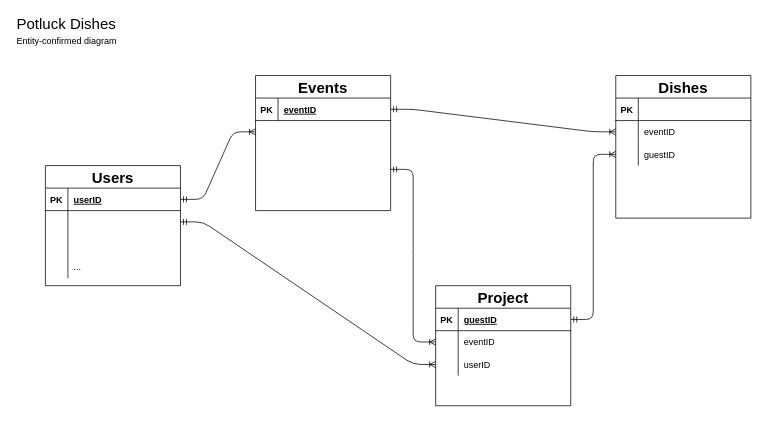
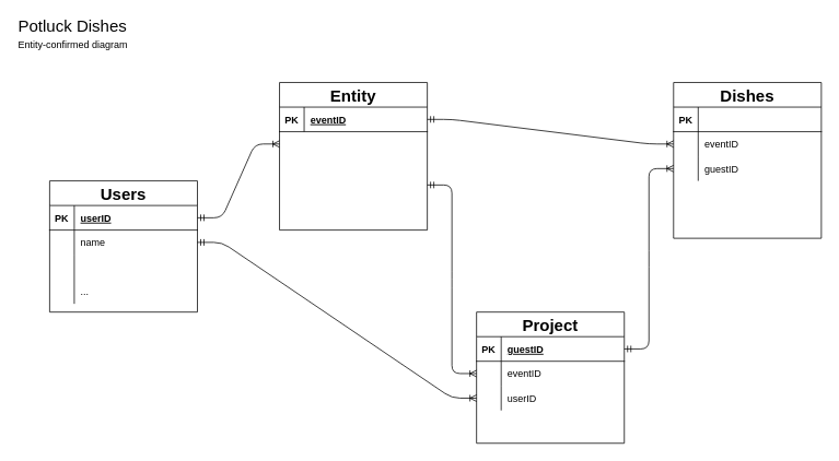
  <mxCell id="0" />
  <mxCell id="1" parent="0" />
  <mxCell id="2" value="Potluck Dishes" style="text;html=1;strokeColor=none;fillColor=none;align=left;verticalAlign=middle;whiteSpace=wrap;rounded=0;fontSize=20;" vertex="1" parent="1"><mxGeometry x="20" y="20" width="220" height="20" as="geometry" /></mxCell>
  <mxCell id="3" value="Entity-confirmed diagram" style="text;html=1;strokeColor=none;fillColor=none;align=left;verticalAlign=middle;whiteSpace=wrap;rounded=0;" vertex="1" parent="1"><mxGeometry x="20" y="44" width="220" height="20" as="geometry" /></mxCell>
  <mxCell id="4" value="Users" style="shape=table;startSize=30;container=1;collapsible=1;childLayout=tableLayout;fixedRows=1;rowLines=0;fontStyle=1;align=center;resizeLast=1;fontSize=20;" vertex="1" parent="1"><mxGeometry x="60" y="220" width="180" height="160" as="geometry" /></mxCell>
  <mxCell id="5" value="" style="shape=partialRectangle;collapsible=0;dropTarget=0;pointerEvents=0;fillColor=none;top=0;left=0;bottom=1;right=0;points=[[0,0.5],[1,0.5]];portConstraint=eastwest;" vertex="1" parent="4"><mxGeometry y="30" width="180" height="30" as="geometry" /></mxCell>
  <mxCell id="6" value="PK" style="shape=partialRectangle;connectable=0;fillColor=none;top=0;left=0;bottom=0;right=0;fontStyle=1;overflow=hidden;" vertex="1" parent="5"><mxGeometry width="30" height="30" as="geometry" /></mxCell>
  <mxCell id="7" value="userID" style="shape=partialRectangle;connectable=0;fillColor=none;top=0;left=0;bottom=0;right=0;align=left;spacingLeft=6;fontStyle=5;overflow=hidden;" vertex="1" parent="5"><mxGeometry x="30" width="150" height="30" as="geometry" /></mxCell>
  <mxCell id="8" value="" style="shape=partialRectangle;collapsible=0;dropTarget=0;pointerEvents=0;fillColor=none;top=0;left=0;bottom=0;right=0;points=[[0,0.5],[1,0.5]];portConstraint=eastwest;" vertex="1" parent="4"><mxGeometry y="60" width="180" height="30" as="geometry" /></mxCell>
  <mxCell id="9" value="" style="shape=partialRectangle;connectable=0;fillColor=none;top=0;left=0;bottom=0;right=0;editable=1;overflow=hidden;" vertex="1" parent="8"><mxGeometry width="30" height="30" as="geometry" /></mxCell>
+ <mxCell id="10" value="name" style="shape=partialRectangle;connectable=0;fillColor=none;top=0;left=0;bottom=0;right=0;align=left;spacingLeft=6;overflow=hidden;" vertex="1" parent="8"><mxGeometry x="30" width="150" height="30" as="geometry" /></mxCell>
  <mxCell id="11" value="" style="shape=partialRectangle;collapsible=0;dropTarget=0;pointerEvents=0;fillColor=none;top=0;left=0;bottom=0;right=0;points=[[0,0.5],[1,0.5]];portConstraint=eastwest;" vertex="1" parent="4"><mxGeometry y="90" width="180" height="30" as="geometry" /></mxCell>
  <mxCell id="12" value="" style="shape=partialRectangle;connectable=0;fillColor=none;top=0;left=0;bottom=0;right=0;editable=1;overflow=hidden;" vertex="1" parent="11"><mxGeometry width="30" height="30" as="geometry" /></mxCell>
  <mxCell id="13" value="" style="shape=partialRectangle;collapsible=0;dropTarget=0;pointerEvents=0;fillColor=none;top=0;left=0;bottom=0;right=0;points=[[0,0.5],[1,0.5]];portConstraint=eastwest;" vertex="1" parent="4"><mxGeometry y="120" width="180" height="30" as="geometry" /></mxCell>
  <mxCell id="14" value="" style="shape=partialRectangle;connectable=0;fillColor=none;top=0;left=0;bottom=0;right=0;editable=1;overflow=hidden;" vertex="1" parent="13"><mxGeometry width="30" height="30" as="geometry" /></mxCell>
  <mxCell id="15" value="..." style="shape=partialRectangle;connectable=0;fillColor=none;top=0;left=0;bottom=0;right=0;align=left;spacingLeft=6;overflow=hidden;" vertex="1" parent="13"><mxGeometry x="30" width="150" height="30" as="geometry" /></mxCell>
- <mxCell id="16" value="Events" style="shape=table;startSize=30;container=1;collapsible=1;childLayout=tableLayout;fixedRows=1;rowLines=0;fontStyle=1;align=center;resizeLast=1;fontSize=20;" vertex="1" parent="1"><mxGeometry x="340" y="100" width="180" height="180" as="geometry" /></mxCell>
+ <mxCell id="16" value="Entity" style="shape=table;startSize=30;container=1;collapsible=1;childLayout=tableLayout;fixedRows=1;rowLines=0;fontStyle=1;align=center;resizeLast=1;fontSize=20;" vertex="1" parent="1"><mxGeometry x="340" y="100" width="180" height="180" as="geometry" /></mxCell>
  <mxCell id="17" value="" style="shape=partialRectangle;collapsible=0;dropTarget=0;pointerEvents=0;fillColor=none;top=0;left=0;bottom=1;right=0;points=[[0,0.5],[1,0.5]];portConstraint=eastwest;" vertex="1" parent="16"><mxGeometry y="30" width="180" height="30" as="geometry" /></mxCell>
  <mxCell id="18" value="PK" style="shape=partialRectangle;connectable=0;fillColor=none;top=0;left=0;bottom=0;right=0;fontStyle=1;overflow=hidden;" vertex="1" parent="17"><mxGeometry width="30" height="30" as="geometry" /></mxCell>
  <mxCell id="19" value="eventID" style="shape=partialRectangle;connectable=0;fillColor=none;top=0;left=0;bottom=0;right=0;align=left;spacingLeft=6;fontStyle=5;overflow=hidden;" vertex="1" parent="17"><mxGeometry x="30" width="150" height="30" as="geometry" /></mxCell>
  <mxCell id="20" value="" style="shape=partialRectangle;collapsible=0;dropTarget=0;pointerEvents=0;fillColor=none;top=0;left=0;bottom=0;right=0;points=[[0,0.5],[1,0.5]];portConstraint=eastwest;" vertex="1" parent="16"><mxGeometry y="60" width="180" height="30" as="geometry" /></mxCell>
  <mxCell id="21" value="" style="shape=partialRectangle;connectable=0;fillColor=none;top=0;left=0;bottom=0;right=0;editable=1;overflow=hidden;" vertex="1" parent="20"><mxGeometry width="30" height="30" as="geometry" /></mxCell>
  <mxCell id="22" value="" style="shape=partialRectangle;collapsible=0;dropTarget=0;pointerEvents=0;fillColor=none;top=0;left=0;bottom=0;right=0;points=[[0,0.5],[1,0.5]];portConstraint=eastwest;" vertex="1" parent="16"><mxGeometry y="90" width="180" height="20" as="geometry" /></mxCell>
  <mxCell id="23" value="" style="shape=partialRectangle;connectable=0;fillColor=none;top=0;left=0;bottom=0;right=0;editable=1;overflow=hidden;" vertex="1" parent="22"><mxGeometry width="30" height="20" as="geometry" /></mxCell>
  <mxCell id="24" value="" style="shape=partialRectangle;collapsible=0;dropTarget=0;pointerEvents=0;fillColor=none;top=0;left=0;bottom=0;right=0;points=[[0,0.5],[1,0.5]];portConstraint=eastwest;" vertex="1" parent="16"><mxGeometry y="110" width="180" height="30" as="geometry" /></mxCell>
  <mxCell id="25" value="" style="shape=partialRectangle;connectable=0;fillColor=none;top=0;left=0;bottom=0;right=0;editable=1;overflow=hidden;" vertex="1" parent="24"><mxGeometry width="30" height="30" as="geometry" /></mxCell>
  <mxCell id="26" value="" style="shape=partialRectangle;collapsible=0;dropTarget=0;pointerEvents=0;fillColor=none;top=0;left=0;bottom=0;right=0;points=[[0,0.5],[1,0.5]];portConstraint=eastwest;" vertex="1" parent="16"><mxGeometry y="140" width="180" height="30" as="geometry" /></mxCell>
  <mxCell id="27" value="" style="shape=partialRectangle;connectable=0;fillColor=none;top=0;left=0;bottom=0;right=0;editable=1;overflow=hidden;" vertex="1" parent="26"><mxGeometry width="30" height="30" as="geometry" /></mxCell>
  <mxCell id="28" value="Project" style="shape=table;startSize=30;container=1;collapsible=1;childLayout=tableLayout;fixedRows=1;rowLines=0;fontStyle=1;align=center;resizeLast=1;fontSize=20;" vertex="1" parent="1"><mxGeometry x="580" y="380" width="180" height="160" as="geometry" /></mxCell>
  <mxCell id="29" value="" style="shape=partialRectangle;collapsible=0;dropTarget=0;pointerEvents=0;fillColor=none;top=0;left=0;bottom=1;right=0;points=[[0,0.5],[1,0.5]];portConstraint=eastwest;" vertex="1" parent="28"><mxGeometry y="30" width="180" height="30" as="geometry" /></mxCell>
  <mxCell id="30" value="PK" style="shape=partialRectangle;connectable=0;fillColor=none;top=0;left=0;bottom=0;right=0;fontStyle=1;overflow=hidden;" vertex="1" parent="29"><mxGeometry width="30" height="30" as="geometry" /></mxCell>
  <mxCell id="31" value="guestID" style="shape=partialRectangle;connectable=0;fillColor=none;top=0;left=0;bottom=0;right=0;align=left;spacingLeft=6;fontStyle=5;overflow=hidden;" vertex="1" parent="29"><mxGeometry x="30" width="150" height="30" as="geometry" /></mxCell>
  <mxCell id="32" value="" style="shape=partialRectangle;collapsible=0;dropTarget=0;pointerEvents=0;fillColor=none;top=0;left=0;bottom=0;right=0;points=[[0,0.5],[1,0.5]];portConstraint=eastwest;" vertex="1" parent="28"><mxGeometry y="60" width="180" height="30" as="geometry" /></mxCell>
  <mxCell id="33" value="" style="shape=partialRectangle;connectable=0;fillColor=none;top=0;left=0;bottom=0;right=0;editable=1;overflow=hidden;" vertex="1" parent="32"><mxGeometry width="30" height="30" as="geometry" /></mxCell>
  <mxCell id="34" value="eventID" style="shape=partialRectangle;connectable=0;fillColor=none;top=0;left=0;bottom=0;right=0;align=left;spacingLeft=6;overflow=hidden;" vertex="1" parent="32"><mxGeometry x="30" width="150" height="30" as="geometry" /></mxCell>
  <mxCell id="35" value="" style="shape=partialRectangle;collapsible=0;dropTarget=0;pointerEvents=0;fillColor=none;top=0;left=0;bottom=0;right=0;points=[[0,0.5],[1,0.5]];portConstraint=eastwest;" vertex="1" parent="28"><mxGeometry y="90" width="180" height="30" as="geometry" /></mxCell>
  <mxCell id="36" value="" style="shape=partialRectangle;connectable=0;fillColor=none;top=0;left=0;bottom=0;right=0;editable=1;overflow=hidden;" vertex="1" parent="35"><mxGeometry width="30" height="30" as="geometry" /></mxCell>
  <mxCell id="37" value="userID" style="shape=partialRectangle;connectable=0;fillColor=none;top=0;left=0;bottom=0;right=0;align=left;spacingLeft=6;overflow=hidden;" vertex="1" parent="35"><mxGeometry x="30" width="150" height="30" as="geometry" /></mxCell>
  <mxCell id="38" value="" style="shape=partialRectangle;collapsible=0;dropTarget=0;pointerEvents=0;fillColor=none;top=0;left=0;bottom=0;right=0;points=[[0,0.5],[1,0.5]];portConstraint=eastwest;" vertex="1" parent="28"><mxGeometry y="120" width="180" height="30" as="geometry" /></mxCell>
  <mxCell id="39" value="" style="shape=partialRectangle;connectable=0;fillColor=none;top=0;left=0;bottom=0;right=0;editable=1;overflow=hidden;" vertex="1" parent="38"><mxGeometry width="30" height="30" as="geometry" /></mxCell>
  <mxCell id="40" value="Dishes" style="shape=table;startSize=30;container=1;collapsible=1;childLayout=tableLayout;fixedRows=1;rowLines=0;fontStyle=1;align=center;resizeLast=1;fontSize=20;" vertex="1" parent="1"><mxGeometry x="820" y="100" width="180" height="190" as="geometry"><mxRectangle x="800" y="240" width="100" height="30" as="alternateBounds" /></mxGeometry></mxCell>
  <mxCell id="41" value="" style="shape=partialRectangle;collapsible=0;dropTarget=0;pointerEvents=0;fillColor=none;top=0;left=0;bottom=1;right=0;points=[[0,0.5],[1,0.5]];portConstraint=eastwest;" vertex="1" parent="40"><mxGeometry y="30" width="180" height="30" as="geometry" /></mxCell>
  <mxCell id="42" value="PK" style="shape=partialRectangle;connectable=0;fillColor=none;top=0;left=0;bottom=0;right=0;fontStyle=1;overflow=hidden;" vertex="1" parent="41"><mxGeometry width="30" height="30" as="geometry" /></mxCell>
  <mxCell id="43" value="" style="shape=partialRectangle;collapsible=0;dropTarget=0;pointerEvents=0;fillColor=none;top=0;left=0;bottom=0;right=0;points=[[0,0.5],[1,0.5]];portConstraint=eastwest;" vertex="1" parent="40"><mxGeometry y="60" width="180" height="30" as="geometry" /></mxCell>
  <mxCell id="44" value="" style="shape=partialRectangle;connectable=0;fillColor=none;top=0;left=0;bottom=0;right=0;editable=1;overflow=hidden;" vertex="1" parent="43"><mxGeometry width="30" height="30" as="geometry" /></mxCell>
  <mxCell id="45" value="eventID" style="shape=partialRectangle;connectable=0;fillColor=none;top=0;left=0;bottom=0;right=0;align=left;spacingLeft=6;overflow=hidden;" vertex="1" parent="43"><mxGeometry x="30" width="150" height="30" as="geometry" /></mxCell>
  <mxCell id="46" value="" style="shape=partialRectangle;collapsible=0;dropTarget=0;pointerEvents=0;fillColor=none;top=0;left=0;bottom=0;right=0;points=[[0,0.5],[1,0.5]];portConstraint=eastwest;" vertex="1" parent="40"><mxGeometry y="90" width="180" height="30" as="geometry" /></mxCell>
  <mxCell id="47" value="" style="shape=partialRectangle;connectable=0;fillColor=none;top=0;left=0;bottom=0;right=0;editable=1;overflow=hidden;" vertex="1" parent="46"><mxGeometry width="30" height="30" as="geometry" /></mxCell>
  <mxCell id="48" value="guestID" style="shape=partialRectangle;connectable=0;fillColor=none;top=0;left=0;bottom=0;right=0;align=left;spacingLeft=6;overflow=hidden;" vertex="1" parent="46"><mxGeometry x="30" width="150" height="30" as="geometry" /></mxCell>
  <mxCell id="49" value="" style="shape=partialRectangle;collapsible=0;dropTarget=0;pointerEvents=0;fillColor=none;top=0;left=0;bottom=0;right=0;points=[[0,0.5],[1,0.5]];portConstraint=eastwest;" vertex="1" parent="40"><mxGeometry y="120" width="180" height="30" as="geometry" /></mxCell>
  <mxCell id="50" value="" style="shape=partialRectangle;connectable=0;fillColor=none;top=0;left=0;bottom=0;right=0;editable=1;overflow=hidden;" vertex="1" parent="49"><mxGeometry width="30" height="30" as="geometry" /></mxCell>
  <mxCell id="51" value="" style="shape=partialRectangle;collapsible=0;dropTarget=0;pointerEvents=0;fillColor=none;top=0;left=0;bottom=0;right=0;points=[[0,0.5],[1,0.5]];portConstraint=eastwest;" vertex="1" parent="40"><mxGeometry y="150" width="180" height="30" as="geometry" /></mxCell>
  <mxCell id="52" value="" style="shape=partialRectangle;connectable=0;fillColor=none;top=0;left=0;bottom=0;right=0;editable=1;overflow=hidden;" vertex="1" parent="51"><mxGeometry width="30" height="30" as="geometry" /></mxCell>
  <mxCell id="53" value="" style="edgeStyle=entityRelationEdgeStyle;fontSize=12;html=1;endArrow=ERoneToMany;startArrow=ERmandOne;exitX=1;exitY=0.5;exitDx=0;exitDy=0;" edge="1" parent="1" source="5" target="20"><mxGeometry width="100" height="100" relative="1" as="geometry"><mxPoint x="240" y="530" as="sourcePoint" /><mxPoint x="340" y="430" as="targetPoint" /></mxGeometry></mxCell>
  <mxCell id="54" value="" style="edgeStyle=entityRelationEdgeStyle;fontSize=12;html=1;endArrow=ERoneToMany;startArrow=ERmandOne;exitX=1;exitY=0.5;exitDx=0;exitDy=0;entryX=0;entryY=0.5;entryDx=0;entryDy=0;" edge="1" parent="1" source="17" target="43"><mxGeometry width="100" height="100" relative="1" as="geometry"><mxPoint x="680" y="190" as="sourcePoint" /><mxPoint x="780" y="90" as="targetPoint" /></mxGeometry></mxCell>
  <mxCell id="55" value="" style="edgeStyle=entityRelationEdgeStyle;fontSize=12;html=1;endArrow=ERoneToMany;startArrow=ERmandOne;entryX=0;entryY=0.5;entryDx=0;entryDy=0;" edge="1" parent="1" source="8" target="35"><mxGeometry width="100" height="100" relative="1" as="geometry"><mxPoint x="280" y="470" as="sourcePoint" /><mxPoint x="380" y="370" as="targetPoint" /></mxGeometry></mxCell>
  <mxCell id="56" value="" style="fontSize=12;html=1;endArrow=ERoneToMany;startArrow=ERmandOne;exitX=1;exitY=0.5;exitDx=0;exitDy=0;entryX=0;entryY=0.5;entryDx=0;entryDy=0;edgeStyle=entityRelationEdgeStyle;" edge="1" parent="1" source="24" target="32"><mxGeometry width="100" height="100" relative="1" as="geometry"><mxPoint x="610" y="360" as="sourcePoint" /><mxPoint x="710" y="260" as="targetPoint" /></mxGeometry></mxCell>
  <mxCell id="57" value="" style="edgeStyle=entityRelationEdgeStyle;fontSize=12;html=1;endArrow=ERoneToMany;startArrow=ERmandOne;exitX=1;exitY=0.5;exitDx=0;exitDy=0;" edge="1" parent="1" source="29" target="46"><mxGeometry width="100" height="100" relative="1" as="geometry"><mxPoint x="790" y="460" as="sourcePoint" /><mxPoint x="890" y="360" as="targetPoint" /></mxGeometry></mxCell>
